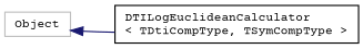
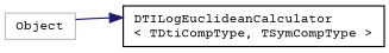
  digraph {
    rankdir=LR
    fontname="Courier Prime"
    node [fillcolor=white fontname="Courier Prime" fontsize=10 shape=record style=filled]
    n1 [color=grey75 height=0.2 label=Object width=0.4]
    n2 [color=black height=0.2 label="DTILogEuclideanCalculator\l\< TDtiCompType, TSymCompType \>" width=0.4]
-   n1 -> n2 [color=midnightblue dir=back fontname="Courier Prime" fontsize=10 labelfontname=Helvetica labelfontsize=10 style=solid]
+   n2 -> n1 [color=midnightblue dir=back fontname="Courier Prime" fontsize=10 labelfontname=Helvetica labelfontsize=10 style=solid]
  }
